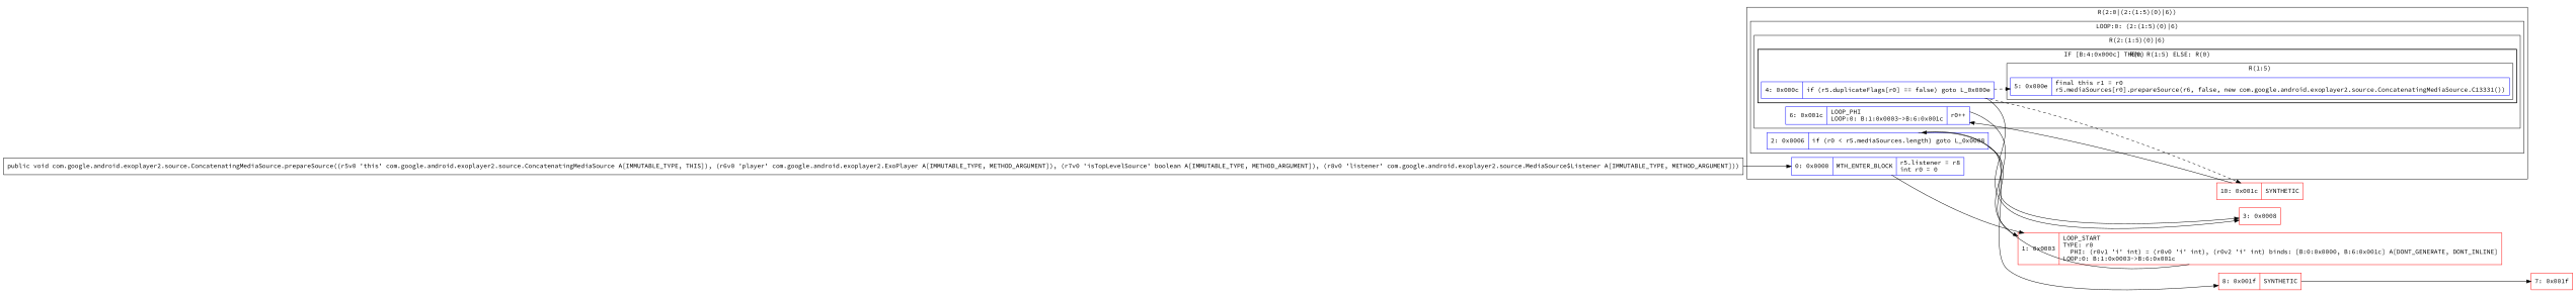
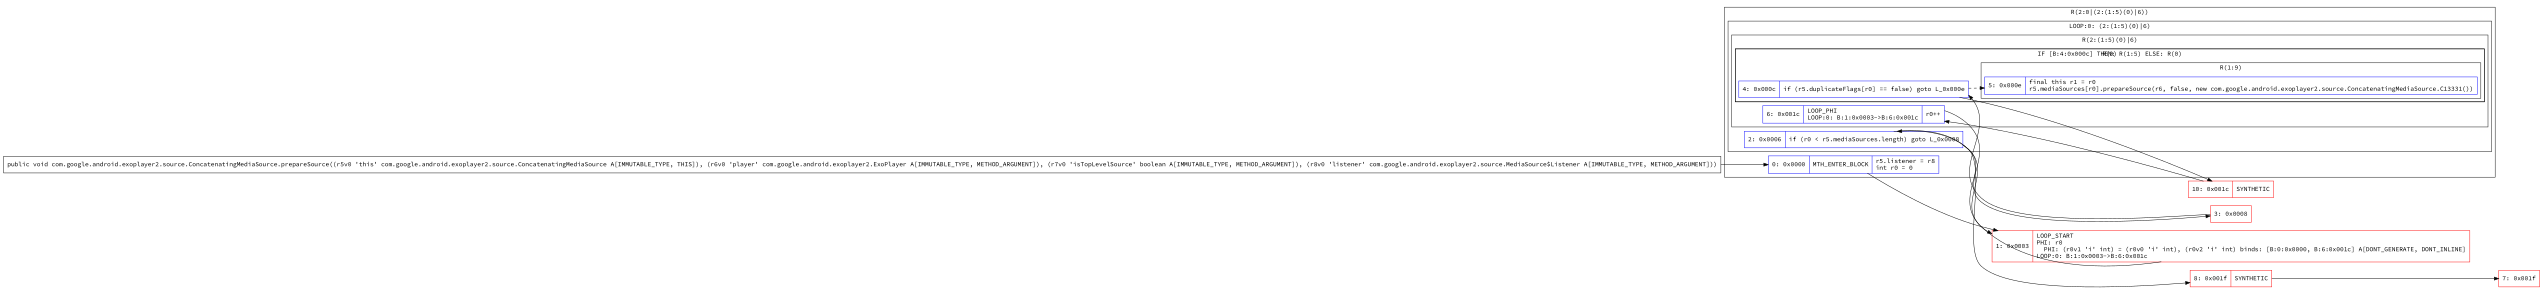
  digraph {
    fontname="Source Code Pro"
    rankdir=LR
    node [color=blue fontname="Source Code Pro" shape=record]
    edge [fontname="Source Code Pro"]
    n1 [label="{5\:\ 0x000e|final this r1 = r0\lr5.mediaSources[r0].prepareSource(r6, false, new com.google.android.exoplayer2.source.ConcatenatingMediaSource.C13331())\l}"]
    n2 [label="{4\:\ 0x000c|if (r5.duplicateFlags[r0] == false) goto L_0x000e\l}"]
    n3 [label="{6\:\ 0x001c|LOOP_PHI\lLOOP:0: B:1:0x0003\-\>B:6:0x001c\l|r0++\l}"]
    n4 [label="{2\:\ 0x0006|if (r0 \< r5.mediaSources.length) goto L_0x0008\l}"]
    n5 [label="{0\:\ 0x0000|MTH_ENTER_BLOCK\l|r5.listener = r8\lint r0 = 0\l}"]
    n6 [color=red label="{10\:\ 0x001c|SYNTHETIC\l}"]
-   n7 [color=red label="{1\:\ 0x0003|LOOP_START\lTYPE: r0 \l  PHI: (r0v1 'i' int) = (r0v0 'i' int), (r0v2 'i' int) binds: [B:0:0x0000, B:6:0x001c] A[DONT_GENERATE, DONT_INLINE]\lLOOP:0: B:1:0x0003\-\>B:6:0x001c\l}"]
+   n7 [color=red label="{1\:\ 0x0003|LOOP_START\lPHI: r0 \l  PHI: (r0v1 'i' int) = (r0v0 'i' int), (r0v2 'i' int) binds: [B:0:0x0000, B:6:0x001c] A[DONT_GENERATE, DONT_INLINE]\lLOOP:0: B:1:0x0003\-\>B:6:0x001c\l}"]
    n8 [color=red label="{3\:\ 0x0008}"]
    n9 [color=red label="{8\:\ 0x001f|SYNTHETIC\l}"]
    n10 [color=red label="{7\:\ 0x001f}"]
    n11 [label="{public void com.google.android.exoplayer2.source.ConcatenatingMediaSource.prepareSource((r5v0 'this' com.google.android.exoplayer2.source.ConcatenatingMediaSource A[IMMUTABLE_TYPE, THIS]), (r6v0 'player' com.google.android.exoplayer2.ExoPlayer A[IMMUTABLE_TYPE, METHOD_ARGUMENT]), (r7v0 'isTopLevelSource' boolean A[IMMUTABLE_TYPE, METHOD_ARGUMENT]), (r8v0 'listener' com.google.android.exoplayer2.source.MediaSource$Listener A[IMMUTABLE_TYPE, METHOD_ARGUMENT])) }" color=""]
    subgraph cluster_1 {
      label="R(2:0|(2:(1:5)(0)|6))"
      n5
      subgraph cluster_2 {
        label="LOOP:0: (2:(1:5)(0)|6)"
        n4
        subgraph cluster_3 {
          label="R(2:(1:5)(0)|6)"
          n3
          subgraph cluster_4 {
            label="IF [B:4:0x000c] THEN: R(1:5) ELSE: R(0)"
            n2
            subgraph cluster_5 {
-             label="R(1:5)"
+             label="R(1:9)"
              n1
            }
            subgraph cluster_6 {
              label="R(0)"
            }
          }
        }
      }
    }
    n2 -> n1 [style=dashed]
-   n2 -> n6 [style=dashed]
+   n2 -> n6 [style=solid]
    n3 -> n7
    n4 -> n8
    n4 -> n9 [style=solid]
    n5 -> n7
    n6 -> n3
    n7 -> n4
-   n2 -> n8
+   n8 -> n2
    n9 -> n10
    n11 -> n5
  }
